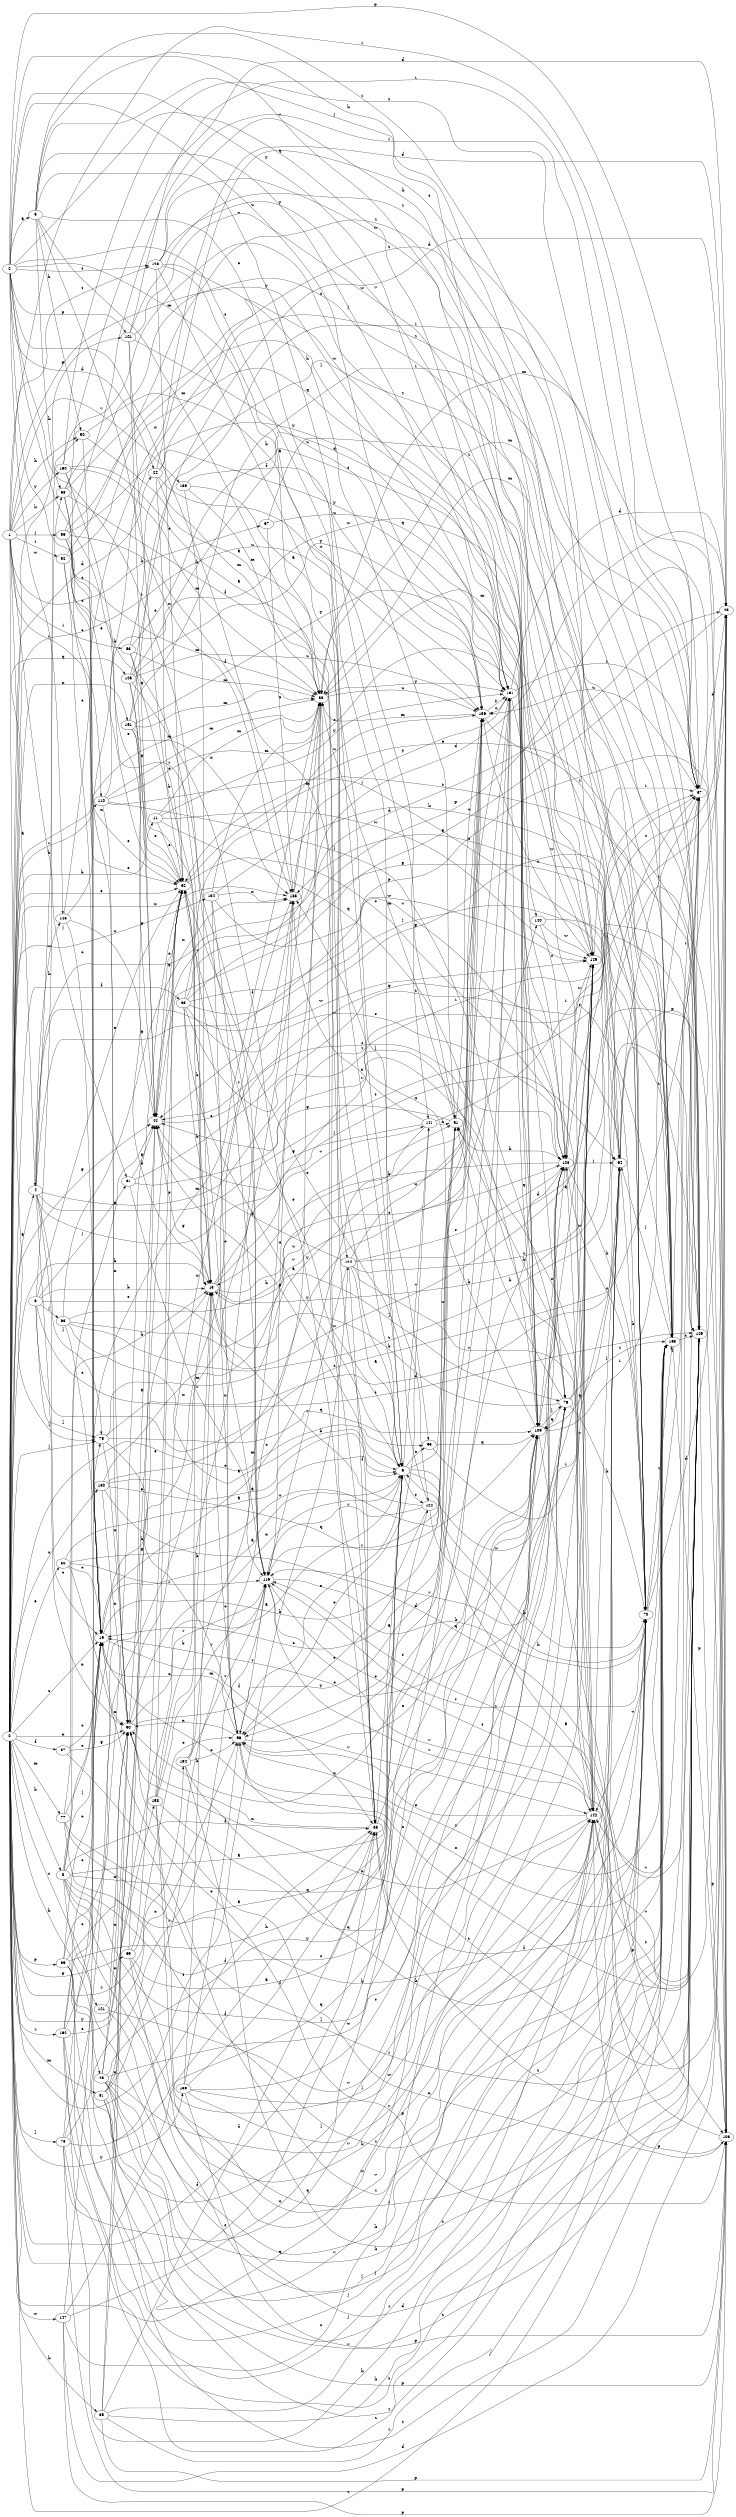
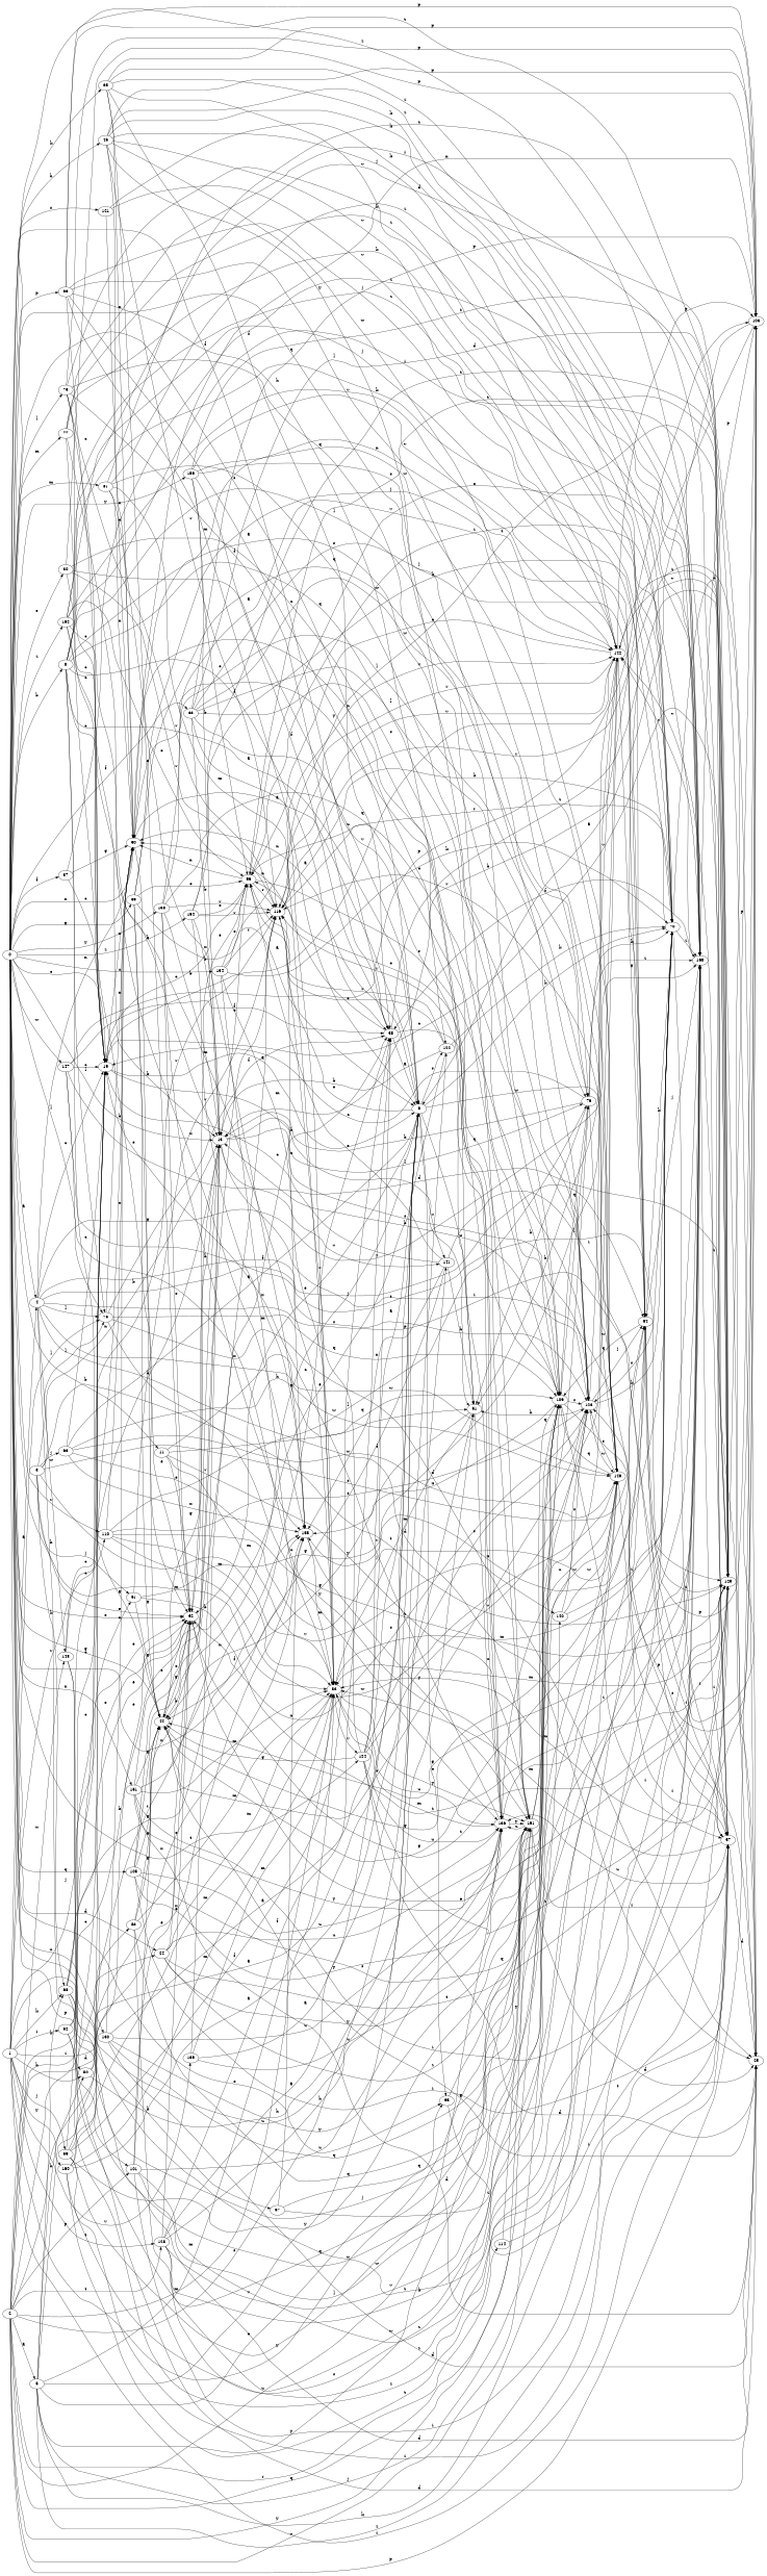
  strict digraph {
    rankdir=LR
    0
    4
    8
    11
    13
    19
    24
    30
    32
    33
    37
    38
    39
    44
    45
    65
    73
    75
    77
    81
    83
    90
    95
    99
    101
    105
    109
    110
    121
    122
    124
    130
    134
    136
    147
    151
    155
    158
    159
    162
    164
    168
    50
    103
    148
    64
    129
    25
    149
    57
    70
    6
    76
    123
    161
    141
    96
    51
    142
    116
    1
    52
    53
    59
    61
    67
    68
    128
    139
    160
    2
    5
+   114
    140
    3
    63
    0 -> 4 [label=a]
    0 -> 8 [label=b]
    0 -> 11 [label=b]
    0 -> 13 [label=b]
    0 -> 19 [label=c]
    0 -> 24 [label=d]
    0 -> 30 [label=e]
    0 -> 32 [label=e]
    0 -> 33 [label=f]
    0 -> 37 [label=f]
    0 -> 38 [label=f]
    0 -> 39 [label=g]
    0 -> 44 [label=g]
    0 -> 45 [label=h]
    0 -> 65 [label=k]
    0 -> 73 [label=l]
    0 -> 75 [label=l]
    0 -> 77 [label=m]
    0 -> 81 [label=m]
    0 -> 83 [label=m]
    0 -> 90 [label=n]
    0 -> 95 [label=o]
    0 -> 99 [label=p]
    0 -> 101 [label=p]
    0 -> 105 [label=q]
    0 -> 109 [label=q]
    0 -> 110 [label=r]
    0 -> 121 [label=s]
    0 -> 122 [label=s]
    0 -> 124 [label=t]
    0 -> 130 [label=u]
    0 -> 134 [label=u]
    0 -> 136 [label=u]
    0 -> 147 [label=w]
    0 -> 151 [label=x]
    0 -> 155 [label=x]
    0 -> 158 [label=y]
    0 -> 159 [label=y]
    0 -> 162 [label=z]
    0 -> 164 [label=z]
    0 -> 168 [label=z]
    4 -> 19 [label=c]
    4 -> 75 [label=l]
    4 -> 90 [label=n]
    4 -> 168 [label=z]
    4 -> 50 [label=h]
    4 -> 103 [label=p]
    4 -> 148 [label=w]
    4 -> 64 [label=j]
    4 -> 129 [label=t]
    4 -> 25 [label=d]
    4 -> 149 [label=w]
    8 -> 38 [label=f]
    8 -> 44 [label=g]
    8 -> 75 [label=l]
    8 -> 83 [label=m]
    8 -> 109 [label=q]
    8 -> 25 [label=d]
    8 -> 57 [label=i]
    8 -> 70 [label=k]
    8 -> 6 [label=a]
    8 -> 76 [label=l]
    8 -> 123 [label=s]
    11 -> 32 [label=e]
    11 -> 83 [label=m]
    11 -> 109 [label=q]
    11 -> 149 [label=w]
    11 -> 161 [label=y]
    13 -> 44 [label=g]
    13 -> 57 [label=i]
    13 -> 76 [label=l]
    13 -> 123 [label=s]
    13 -> 141 [label=v]
    13 -> 96 [label=o]
    19 -> 90 [label=n]
    19 -> 6 [label=a]
    19 -> 51 [label=h]
    19 -> 142 [label=v]
    24 -> 32 [label=e]
    24 -> 83 [label=m]
    24 -> 136 [label=u]
    24 -> 168 [label=z]
    24 -> 129 [label=t]
    24 -> 161 [label=y]
    30 -> 19 [label=c]
    30 -> 136 [label=u]
    30 -> 103 [label=p]
    30 -> 6 [label=a]
    30 -> 116 [label=r]
    32 -> 13 [label=b]
    32 -> 44 [label=g]
    32 -> 129 [label=t]
    32 -> 123 [label=s]
    33 -> 13 [label=b]
    33 -> 136 [label=u]
    33 -> 103 [label=p]
    33 -> 64 [label=j]
    33 -> 25 [label=d]
    33 -> 149 [label=w]
    33 -> 6 [label=a]
    33 -> 76 [label=l]
    33 -> 123 [label=s]
    37 -> 19 [label=c]
    37 -> 90 [label=g]
    37 -> 168 [label=z]
    38 -> 90 [label=n]
    38 -> 109 [label=q]
    38 -> 129 [label=t]
    38 -> 6 [label=a]
    39 -> 32 [label=e]
    39 -> 44 [label=g]
    39 -> 64 [label=j]
    39 -> 149 [label=w]
    39 -> 6 [label=a]
    39 -> 96 [label=o]
    44 -> 32 [label=e]
    44 -> 123 [label=s]
    45 -> 90 [label=n]
    45 -> 168 [label=z]
    45 -> 103 [label=p]
    45 -> 64 [label=j]
    45 -> 149 [label=w]
    45 -> 70 [label=k]
    45 -> 161 [label=y]
    45 -> 142 [label=v]
    45 -> 116 [label=r]
    65 -> 32 [label=e]
    65 -> 38 [label=f]
    65 -> 90 [label=n]
    65 -> 168 [label=z]
    65 -> 103 [label=p]
    65 -> 70 [label=k]
    65 -> 142 [label=v]
    73 -> 19 [label=c]
    73 -> 32 [label=e]
    73 -> 38 [label=f]
    73 -> 109 [label=q]
    73 -> 103 [label=p]
    73 -> 70 [label=k]
    73 -> 116 [label=r]
    75 -> 38 [label=f]
    75 -> 90 [label=n]
    75 -> 109 [label=q]
    75 -> 25 [label=d]
    75 -> 161 [label=y]
    77 -> 13 [label=b]
    77 -> 19 [label=c]
    77 -> 168 [label=z]
    77 -> 57 [label=i]
    77 -> 70 [label=k]
    81 -> 83 [label=m]
    81 -> 90 [label=n]
    81 -> 109 [label=q]
    81 -> 155 [label=x]
    81 -> 168 [label=z]
    81 -> 129 [label=t]
    83 -> 124 [label=v]
    83 -> 136 [label=u]
    83 -> 161 [label=y]
    90 -> 44 [label=g]
    90 -> 6 [label=a]
    90 -> 161 [label=y]
    95 -> 109 [label=q]
    95 -> 57 [label=i]
    99 -> 19 [label=c]
    99 -> 83 [label=m]
    99 -> 103 [label=p]
    99 -> 64 [label=j]
    99 -> 129 [label=t]
    99 -> 6 [label=a]
    99 -> 76 [label=l]
    99 -> 51 [label=h]
    101 -> 32 [label=e]
    101 -> 44 [label=g]
    101 -> 136 [label=u]
    101 -> 168 [label=z]
    101 -> 149 [label=w]
    101 -> 57 [label=i]
    105 -> 38 [label=f]
    105 -> 44 [label=g]
    105 -> 136 [label=u]
    105 -> 57 [label=i]
    105 -> 123 [label=s]
    105 -> 161 [label=y]
    105 -> 116 [label=r]
    109 -> 90 [label=n]
    109 -> 155 [label=x]
    109 -> 103 [label=p]
    109 -> 57 [label=i]
    109 -> 76 [label=l]
    109 -> 123 [label=s]
    110 -> 83 [label=m]
    110 -> 90 [label=n]
    110 -> 64 [label=j]
    110 -> 149 [label=w]
    110 -> 76 [label=l]
    110 -> 123 [label=s]
    121 -> 90 [label=n]
    121 -> 70 [label=k]
    121 -> 142 [label=v]
    122 -> 13 [label=b]
    122 -> 32 [label=e]
    122 -> 70 [label=k]
    122 -> 96 [label=o]
    122 -> 116 [label=r]
    124 -> 38 [label=f]
    124 -> 44 [label=g]
    124 -> 136 [label=u]
    124 -> 129 [label=t]
    124 -> 25 [label=d]
    124 -> 6 [label=a]
    124 -> 123 [label=s]
    124 -> 142 [label=v]
    124 -> 116 [label=r]
    130 -> 90 [label=n]
    130 -> 109 [label=q]
    130 -> 136 [label=u]
    130 -> 25 [label=d]
    130 -> 6 [label=a]
    130 -> 161 [label=y]
    134 -> 83 [label=m]
    134 -> 155 [label=x]
    134 -> 70 [label=k]
    134 -> 96 [label=o]
    134 -> 142 [label=v]
    134 -> 116 [label=r]
    136 -> 19 [label=c]
    136 -> 83 [label=m]
    136 -> 168 [label=z]
    136 -> 161 [label=y]
    147 -> 19 [label=c]
    147 -> 38 [label=f]
    147 -> 136 [label=u]
    147 -> 103 [label=p]
    147 -> 25 [label=d]
    147 -> 123 [label=s]
    151 -> 32 [label=e]
    151 -> 44 [label=g]
    151 -> 83 [label=m]
    151 -> 155 [label=x]
    151 -> 25 [label=d]
    151 -> 57 [label=i]
    151 -> 161 [label=y]
    155 -> 83 [label=m]
    155 -> 161 [label=y]
    158 -> 13 [label=b]
    158 -> 32 [label=e]
    158 -> 109 [label=q]
    158 -> 155 [label=x]
    158 -> 76 [label=l]
    158 -> 142 [label=v]
    158 -> 116 [label=r]
    159 -> 13 [label=b]
    159 -> 38 [label=f]
    159 -> 129 [label=t]
    159 -> 149 [label=w]
    159 -> 123 [label=s]
    159 -> 96 [label=o]
    159 -> 142 [label=v]
    162 -> 13 [label=b]
    162 -> 19 [label=c]
    162 -> 155 [label=x]
    162 -> 168 [label=z]
    162 -> 64 [label=j]
    162 -> 96 [label=o]
    162 -> 142 [label=v]
    164 -> 13 [label=b]
    164 -> 83 [label=m]
    164 -> 129 [label=t]
    164 -> 70 [label=k]
    164 -> 96 [label=o]
    164 -> 116 [label=r]
    168 -> 38 [label=f]
    168 -> 44 [label=g]
    168 -> 103 [label=p]
    168 -> 64 [label=j]
    168 -> 129 [label=t]
    168 -> 57 [label=i]
    168 -> 96 [label=o]
    168 -> 142 [label=v]
    50 -> 90 [label=n]
    50 -> 6 [label=a]
    50 -> 51 [label=h]
    103 -> 13 [label=b]
    103 -> 83 [label=m]
    103 -> 90 [label=n]
    103 -> 6 [label=a]
    148 -> 13 [label=b]
    148 -> 19 [label=c]
    148 -> 129 [label=t]
    148 -> 25 [label=d]
    64 -> 44 [label=g]
    64 -> 109 [label=q]
    64 -> 103 [label=p]
    64 -> 129 [label=t]
    64 -> 57 [label=i]
    64 -> 70 [label=k]
    129 -> 19 [label=c]
    129 -> 32 [label=e]
    129 -> 83 [label=m]
    129 -> 103 [label=p]
    129 -> 142 [label=v]
    25 -> 44 [label=g]
    25 -> 123 [label=s]
    25 -> 116 [label=r]
    149 -> 109 [label=q]
    149 -> 136 [label=u]
    149 -> 57 [label=i]
    149 -> 123 [label=s]
    149 -> 116 [label=r]
    57 -> 83 [label=m]
    57 -> 136 [label=u]
    57 -> 25 [label=d]
    57 -> 142 [label=v]
    70 -> 44 [label=g]
    70 -> 83 [label=m]
    70 -> 155 [label=x]
    70 -> 168 [label=z]
    70 -> 25 [label=d]
    70 -> 57 [label=i]
    70 -> 123 [label=s]
    70 -> 116 [label=r]
    6 -> 32 [label=e]
    6 -> 44 [label=g]
    6 -> 90 [label=n]
    6 -> 95 [label=o]
    6 -> 122 [label=s]
    6 -> 136 [label=u]
    6 -> 149 [label=w]
    6 -> 70 [label=k]
    6 -> 141 [label=v]
    6 -> 96 [label=o]
    76 -> 13 [label=b]
    76 -> 19 [label=c]
    76 -> 109 [label=q]
    76 -> 168 [label=z]
    76 -> 149 [label=w]
    76 -> 70 [label=k]
    76 -> 51 [label=h]
    123 -> 13 [label=b]
    123 -> 64 [label=j]
    123 -> 149 [label=w]
    123 -> 70 [label=k]
    123 -> 96 [label=o]
    123 -> 51 [label=h]
    123 -> 142 [label=v]
    161 -> 109 [label=q]
    161 -> 136 [label=u]
    161 -> 25 [label=d]
    161 -> 149 [label=w]
    161 -> 57 [label=i]
    161 -> 96 [label=o]
    141 -> 19 [label=c]
    141 -> 44 [label=g]
    141 -> 155 [label=x]
    141 -> 57 [label=i]
    141 -> 96 [label=o]
    141 -> 51 [label=h]
    96 -> 19 [label=c]
    96 -> 32 [label=e]
    96 -> 90 [label=n]
    96 -> 168 [label=z]
    96 -> 129 [label=t]
    96 -> 123 [label=s]
    96 -> 116 [label=r]
    51 -> 44 [label=g]
    51 -> 83 [label=m]
    51 -> 136 [label=u]
    51 -> 116 [label=r]
    142 -> 90 [label=n]
    142 -> 103 [label=p]
-   142 -> 64 [label=j]
+   142 -> 64 [label=g]
    142 -> 129 [label=t]
    142 -> 96 [label=o]
    142 -> 51 [label=h]
    142 -> 116 [label=r]
    116 -> 155 [label=x]
    116 -> 129 [label=t]
    116 -> 70 [label=k]
    116 -> 142 [label=v]
    1 -> 4 [label=a]
    1 -> 75 [label=l]
    1 -> 110 [label=r]
    1 -> 50 [label=h]
    1 -> 57 [label=i]
    1 -> 161 [label=y]
    1 -> 52 [label=i]
    1 -> 53 [label=i]
    1 -> 59 [label=j]
    1 -> 61 [label=j]
    1 -> 67 [label=k]
    1 -> 68 [label=k]
    1 -> 128 [label=t]
    1 -> 139 [label=v]
    1 -> 160 [label=y]
    52 -> 19 [label=c]
    52 -> 32 [label=e]
    52 -> 109 [label=q]
    52 -> 168 [label=z]
    53 -> 13 [label=b]
    53 -> 44 [label=g]
    53 -> 83 [label=m]
    53 -> 109 [label=q]
    53 -> 168 [label=z]
    59 -> 19 [label=c]
    59 -> 32 [label=e]
    59 -> 38 [label=f]
    59 -> 83 [label=m]
    59 -> 57 [label=i]
    59 -> 76 [label=l]
    59 -> 161 [label=y]
    61 -> 44 [label=g]
    61 -> 129 [label=t]
    61 -> 142 [label=v]
    61 -> 116 [label=r]
    67 -> 109 [label=q]
    67 -> 155 [label=x]
    67 -> 168 [label=z]
    68 -> 19 [label=c]
    68 -> 38 [label=f]
    68 -> 64 [label=j]
    68 -> 25 [label=d]
    68 -> 149 [label=w]
    68 -> 116 [label=r]
    128 -> 32 [label=e]
    128 -> 38 [label=f]
    128 -> 149 [label=w]
    128 -> 70 [label=k]
    128 -> 6 [label=a]
    128 -> 51 [label=h]
    128 -> 142 [label=v]
    139 -> 13 [label=b]
    139 -> 83 [label=m]
    139 -> 136 [label=u]
    139 -> 6 [label=a]
    160 -> 19 [label=c]
    160 -> 32 [label=e]
    160 -> 83 [label=m]
    160 -> 129 [label=t]
    160 -> 6 [label=a]
    160 -> 123 [label=s]
    2 -> 13 [label=b]
    2 -> 24 [label=d]
    2 -> 32 [label=e]
    2 -> 83 [label=m]
    2 -> 101 [label=p]
    2 -> 109 [label=q]
    2 -> 122 [label=s]
    2 -> 136 [label=u]
    2 -> 155 [label=x]
    2 -> 103 [label=p]
    2 -> 148 [label=w]
    2 -> 161 [label=y]
    2 -> 116 [label=r]
    2 -> 128 [label=t]
    2 -> 5 [label=a]
+   2 -> 114 [label=r]
    2 -> 140 [label=v]
    5 -> 83 [label=m]
    5 -> 95 [label=o]
    5 -> 155 [label=x]
    5 -> 168 [label=z]
    5 -> 50 [label=h]
    5 -> 64 [label=j]
    5 -> 70 [label=k]
    5 -> 161 [label=y]
    5 -> 141 [label=v]
    5 -> 68 [label=k]
+   114 -> 129 [label=t]
+   114 -> 161 [label=y]
    140 -> 168 [label=z]
    140 -> 149 [label=w]
    140 -> 123 [label=s]
    3 -> 13 [label=b]
    3 -> 32 [label=e]
    3 -> 75 [label=l]
    3 -> 64 [label=s]
    3 -> 129 [label=t]
    3 -> 61 [label=j]
    3 -> 68 [label=k]
    3 -> 140 [label=v]
    3 -> 63 [label=j]
    63 -> 19 [label=c]
    63 -> 155 [label=x]
    63 -> 129 [label=t]
    63 -> 149 [label=w]
    63 -> 6 [label=a]
    63 -> 51 [label=h]
  }
